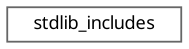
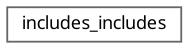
  digraph {
    rankdir=LR
    fontname="Noto Sans"
-   n1 [color=grey40 fillcolor=white fontname="Noto Sans" fontsize=10 height=0.2 label=stdlib_includes shape=box style=filled width=0.4]
+   n1 [color=grey40 fillcolor=white fontname="Noto Sans" fontsize=10 height=0.2 label=includes_includes shape=box style=filled width=0.4]
  }
